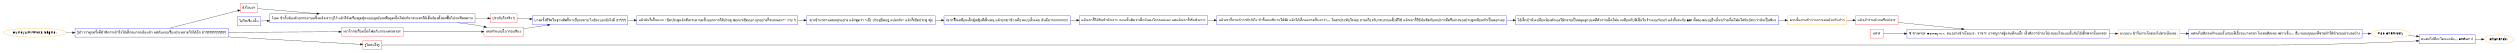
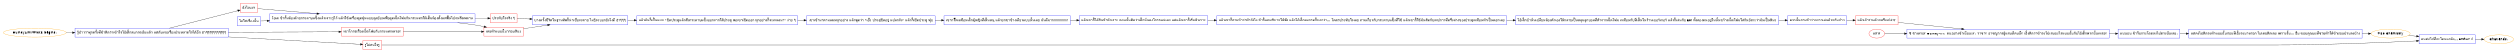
  digraph {
    fontname="DejaVu Sans"
    rankdir=LR
    node [color=blue fontname="DejaVu Sans" shape=box]
    edge [fontname="DejaVu Sans"]
    "QuincyAmirTrick2 begins." [color=orange shape=""]
    n2 [label="รู้ป่าวว่าทุกครั้งที่ข้าคิดว่าเข้าใจไอ้เด็กลมกรดนั่นแล้ว แต่ดันเจอเรื่องประหลาดใจได้อีก ฮ่าๆๆๆๆๆๆๆๆๆๆๆ"]
    n3 [color=red label="ยังไงนะ?"]
    n4 [color=red label="เขาโกรธเรื่องเม็ดโฟมกันกระแทกเหรอ?"]
    n5 [color=red label="[ไม่สนใจ]"]
    n6 [label="โอเค ข้ากั้นห้องด้วยกระดาษแข็งแล้วเจาะรูไว้ แล้วใช้เครื่องดูดฝุ่นแบบดูดย้อนเพื่อดูดเม็ดโฟมกันกระแทกให้เต็มห้องตั้งแต่พื้นไปจนถึงเพดาน"]
    n7 [color=red label="เคยทำแบบนี้มาก่อนสินะ"]
    n8 [label="คนต่อไปที่จะโดนแกล้ง... arthur ;)"]
    n9 [color=red label="ประทับใจจริง ๆ"]
    n10 [label="ไม่ใช่เรื่องนั้น"]
    "Chat ends." [color=orange shape=""]
    n12 [label="บางครั้งชีวิตในฐานทัพก็น่าเบื่อจะตาย ไม่รู้จะบอกยังไงดี ฮ่าๆๆๆ"]
    n13 [label="แล้วมันก็เป็นแบบ \"ปิดประตูแล้วดึงกระดาษแข็งออกจากใต้ประตู พอเขาเปิดออก ทุกอย่างก็จะเทลงมา\" ง่าย ๆ"]
    n14 [label="เขาเข้ามาตามแผนทุกอย่าง แล้วพูดว่า \"เอ๊ะ ประตูปิดอยู่ แปลกจัง\" แล้วก็เปิดประตู ฟุบ"]
    n15 [label="เขากรี๊ดเหมือนเด็กผู้หญิงที่เห็นหนู แล้วยกขาข้างเดียวแบบนั้นเลย มันดีมากกกกกกกก"]
    n16 [label="แล้วเขาก็ได้ยินข้าหัวเราะ ตอนนั้นคิดว่าเด็กนั่นคงโกรธแน่เลย แต่แล้วเขาก็เริ่มหัวเราะ"]
    n17 [label="แล้วเขาก็ถามข้าว่าทำยังไง ข้าก็เลยอธิบายให้ฟัง แล้วไอ้เด็กลมกรดก็บอกว่า... โคตรประทับใจเลย ถามเกี่ยวกับกระดาษแข็งที่ใช้ แล้วเขาก็ใช้มันติดกับเทปกาวที่ครึ่งล่างของประตูเหมือนทำเป็นคอกเลย"]
    n18 [label="ไอ้เด็กบ้านั่นเปลี่ยนห้องตัวเองให้กลายเป็นหลุมลูกบอลที่ทำจากเม็ดโฟม เหมือนกับที่เห็นในร้านเบอร์เกอร์ แล้วก็เล่นกับ aoi ทั้งสองคนอยู่ในนั้นขว้างเม็ดโฟมใส่กันยังกะว่ามันเป็นหิมะ"]
-   n19 [color=orange label="พวกนั้นถามข้าว่าอยากเล่นด้วยกันป่าว"]
+   n19 [label="พวกนั้นถามข้าว่าอยากเล่นด้วยกันป่าว"]
    n20 [color=red label="แล้วเจ้าร่วมด้วยหรือเปล่า?"]
    n21 [label="ชิ ข้าเหรอ? Quincy-K?! คนอย่างข้าเนี่ยนะ?! ราชา? อาชญากรผู้แสนดีคนนี้? เอ็งคิดว่าข้าจะไปเล่นอะไรแบบนั้นกับไอ้เด็กพวกนั้นเหรอ?"]
-   n22 [color=red label="แล้ว?"]
-   n23 [color=orange label="แน่นอน ข้ารีบกระโดดลงไปตรงนั้นเลย!"]
+   n22 [color=red label="แล้ว?" shape=ellipse]
+   n23 [label="แน่นอน ข้ารีบกระโดดลงไปตรงนั้นเลย!"]
    n24 [label="แต่คงไม่คิดจะทำแบบนั้นก่อนที่เอ็งจะมาหรอก ไม่เคยคิดเลย เพราะงั้น... อืม ขอบคุณนะที่ช่วยทำให้ข้าผ่อนปรนลงบ้าง"]
    n25 [color=orange label="+20 Chemistry" shape=""]
    "QuincyAmirTrick2 begins." -> n2
    n2 -> n3
    n2 -> n4
    n2 -> n5
    n3 -> n6
    n4 -> n7
    n5 -> n8
    n6 -> n7
    n6 -> n9
    n7 -> n12
    n8 -> "Chat ends."
    n9 -> n12
    n10 -> n6
    n12 -> n13
    n13 -> n14
    n14 -> n15
    n15 -> n16
    n16 -> n17
    n17 -> n18
    n18 -> n19
    n19 -> n20
    n20 -> n21
    n21 -> n23
    n22 -> n21
    n23 -> n24
    n24 -> n25
    n25 -> n8
  }
